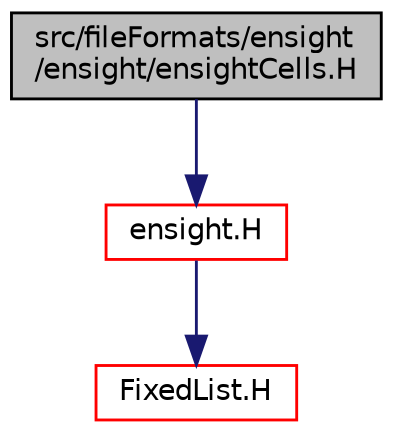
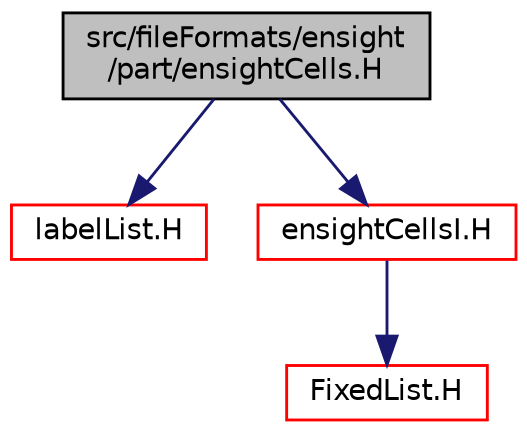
  digraph {
    node [color=red fontname=Helvetica fontsize=10 shape=record]
    edge [color=midnightblue fontname=Helvetica fontsize=10 labelfontname=Helvetica labelfontsize=10 style=solid]
-   n1 [color=black fillcolor=grey75 fontcolor=black height=0.2 label="src/fileFormats/ensight\l/ensight/ensightCells.H" style=filled width=0.4]
-   n3 [height=0.2 label="ensight.H" width=0.4]
+   n1 [color=black fillcolor=grey75 fontcolor=black height=0.2 label="src/fileFormats/ensight\l/part/ensightCells.H" style=filled width=0.4]
+   n2 [height=0.2 label="labelList.H" width=0.4]
+   n3 [height=0.2 label="ensightCellsI.H" width=0.4]
    n4 [height=0.2 label="FixedList.H" width=0.4]
+   n1 -> n2
    n1 -> n3
    n3 -> n4
  }
